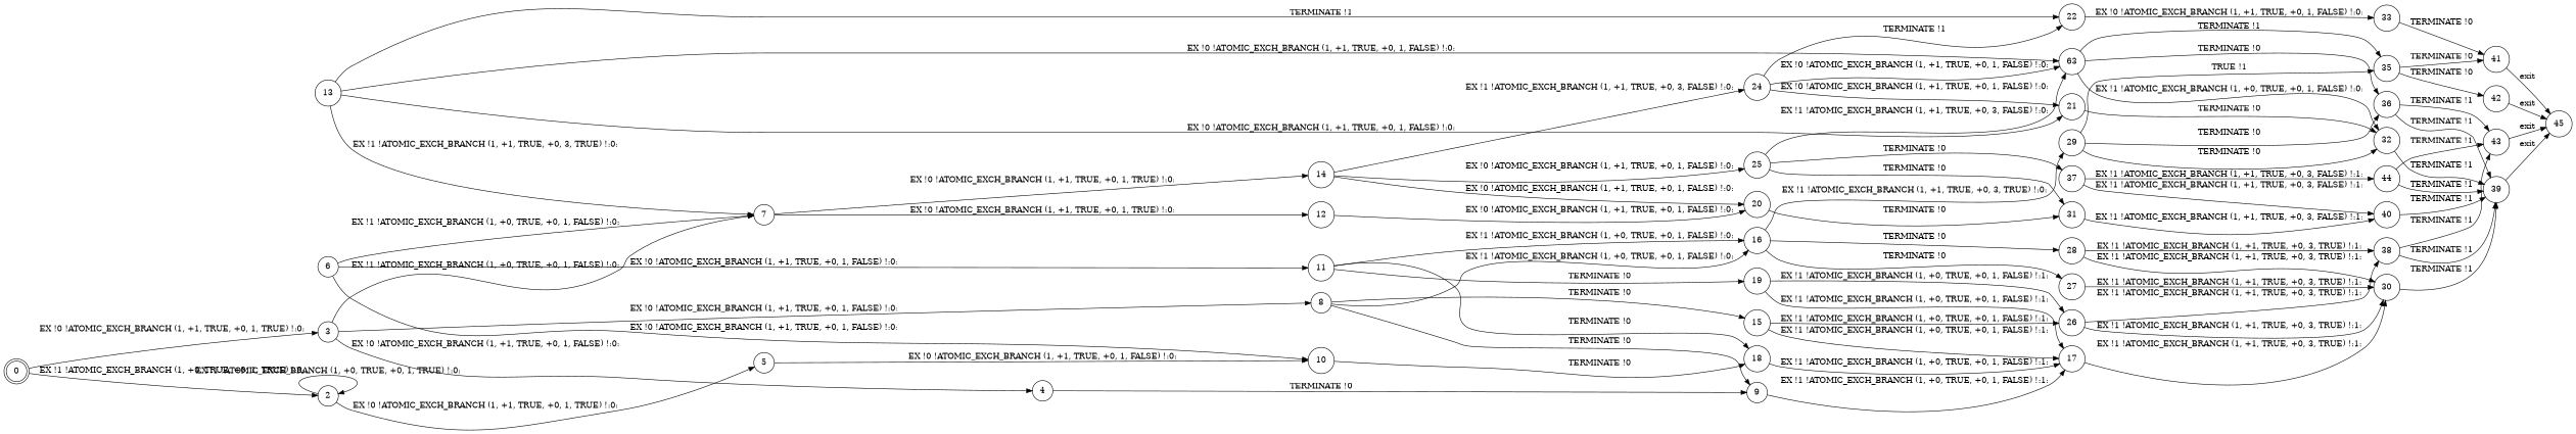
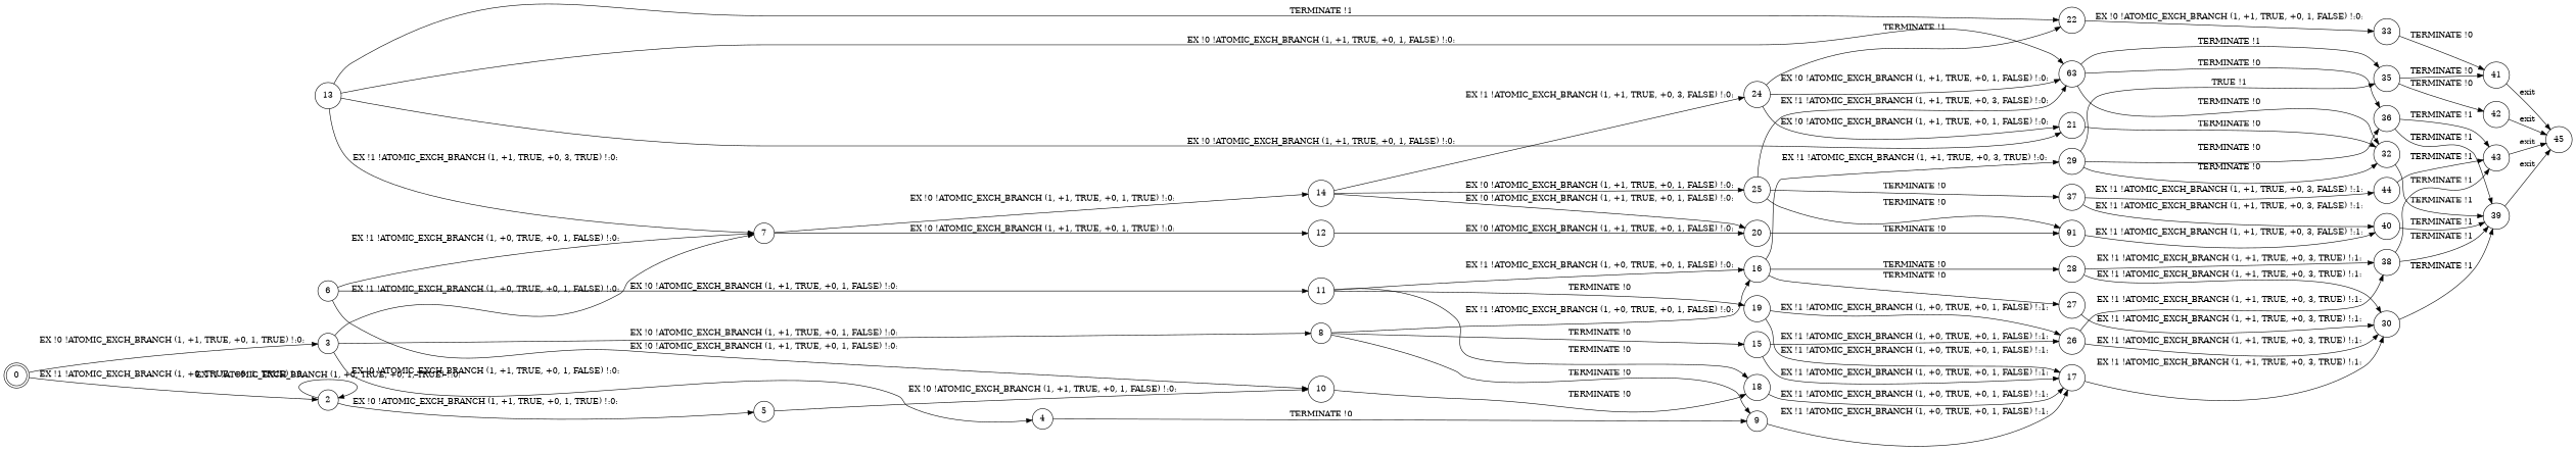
  digraph {
    rankdir=LR
    node [shape=circle]
    0 [peripheries=2]
    2
    3
    5
    4
    7
    8
    9
    10
    6
    11
    12
    14
    15
    16
    17
    18
    19
    20
    13
    21
    22
    n23 [label=63]
    24
    25
    26
    27
    28
    29
    30
-   31
+   31 [label=91]
    32
    33
    35
    36
    37
    38
    39
    40
    41
    42
    43
    44
    45
    0 -> 2 [label="EX !1 !ATOMIC_EXCH_BRANCH (1, +0, TRUE, +0, 1, TRUE) !:0:"]
    0 -> 3 [label="EX !0 !ATOMIC_EXCH_BRANCH (1, +1, TRUE, +0, 1, TRUE) !:0:"]
    2 -> 2 [label="EX !1 !ATOMIC_EXCH_BRANCH (1, +0, TRUE, +0, 1, TRUE) !:0:"]
    2 -> 5 [label="EX !0 !ATOMIC_EXCH_BRANCH (1, +1, TRUE, +0, 1, TRUE) !:0:"]
    3 -> 4 [label="EX !0 !ATOMIC_EXCH_BRANCH (1, +1, TRUE, +0, 1, FALSE) !:0:"]
    3 -> 7 [label="EX !1 !ATOMIC_EXCH_BRANCH (1, +0, TRUE, +0, 1, FALSE) !:0:"]
    3 -> 8 [label="EX !0 !ATOMIC_EXCH_BRANCH (1, +1, TRUE, +0, 1, FALSE) !:0:"]
    5 -> 10 [label="EX !0 !ATOMIC_EXCH_BRANCH (1, +1, TRUE, +0, 1, FALSE) !:0:"]
    4 -> 9 [label="TERMINATE !0"]
    7 -> 12 [label="EX !0 !ATOMIC_EXCH_BRANCH (1, +1, TRUE, +0, 1, TRUE) !:0:"]
    7 -> 14 [label="EX !0 !ATOMIC_EXCH_BRANCH (1, +1, TRUE, +0, 1, TRUE) !:0:"]
    8 -> 9 [label="TERMINATE !0"]
    8 -> 15 [label="TERMINATE !0"]
    8 -> 16 [label="EX !1 !ATOMIC_EXCH_BRANCH (1, +0, TRUE, +0, 1, FALSE) !:0:"]
    9 -> 17 [label="EX !1 !ATOMIC_EXCH_BRANCH (1, +0, TRUE, +0, 1, FALSE) !:1:"]
    10 -> 18 [label="TERMINATE !0"]
    6 -> 7 [label="EX !1 !ATOMIC_EXCH_BRANCH (1, +0, TRUE, +0, 1, FALSE) !:0:"]
    6 -> 10 [label="EX !0 !ATOMIC_EXCH_BRANCH (1, +1, TRUE, +0, 1, FALSE) !:0:"]
    6 -> 11 [label="EX !0 !ATOMIC_EXCH_BRANCH (1, +1, TRUE, +0, 1, FALSE) !:0:"]
    11 -> 16 [label="EX !1 !ATOMIC_EXCH_BRANCH (1, +0, TRUE, +0, 1, FALSE) !:0:"]
    11 -> 18 [label="TERMINATE !0"]
    11 -> 19 [label="TERMINATE !0"]
    12 -> 20 [label="EX !0 !ATOMIC_EXCH_BRANCH (1, +1, TRUE, +0, 1, FALSE) !:0:"]
    14 -> 20 [label="EX !0 !ATOMIC_EXCH_BRANCH (1, +1, TRUE, +0, 1, FALSE) !:0:"]
    14 -> 24 [label="EX !1 !ATOMIC_EXCH_BRANCH (1, +1, TRUE, +0, 3, FALSE) !:0:"]
    14 -> 25 [label="EX !0 !ATOMIC_EXCH_BRANCH (1, +1, TRUE, +0, 1, FALSE) !:0:"]
    15 -> 17 [label="EX !1 !ATOMIC_EXCH_BRANCH (1, +0, TRUE, +0, 1, FALSE) !:1:"]
    15 -> 26 [label="EX !1 !ATOMIC_EXCH_BRANCH (1, +0, TRUE, +0, 1, FALSE) !:1:"]
    16 -> 27 [label="TERMINATE !0"]
    16 -> 28 [label="TERMINATE !0"]
    16 -> 29 [label="EX !1 !ATOMIC_EXCH_BRANCH (1, +1, TRUE, +0, 3, TRUE) !:0:"]
    17 -> 30 [label="EX !1 !ATOMIC_EXCH_BRANCH (1, +1, TRUE, +0, 3, TRUE) !:1:"]
    18 -> 17 [label="EX !1 !ATOMIC_EXCH_BRANCH (1, +0, TRUE, +0, 1, FALSE) !:1:"]
    19 -> 17 [label="EX !1 !ATOMIC_EXCH_BRANCH (1, +0, TRUE, +0, 1, FALSE) !:1:"]
    19 -> 26 [label="EX !1 !ATOMIC_EXCH_BRANCH (1, +0, TRUE, +0, 1, FALSE) !:1:"]
    20 -> 31 [label="TERMINATE !0"]
    13 -> 7 [label="EX !1 !ATOMIC_EXCH_BRANCH (1, +1, TRUE, +0, 3, TRUE) !:0:"]
    13 -> 21 [label="EX !0 !ATOMIC_EXCH_BRANCH (1, +1, TRUE, +0, 1, FALSE) !:0:"]
    13 -> 22 [label="TERMINATE !1"]
    13 -> n23 [label="EX !0 !ATOMIC_EXCH_BRANCH (1, +1, TRUE, +0, 1, FALSE) !:0:"]
    21 -> 32 [label="TERMINATE !0"]
    22 -> 33 [label="EX !0 !ATOMIC_EXCH_BRANCH (1, +1, TRUE, +0, 1, FALSE) !:0:"]
-   n23 -> 32 [label="EX !1 !ATOMIC_EXCH_BRANCH (1, +0, TRUE, +0, 1, FALSE) !:0:"]
+   n23 -> 32 [label="TERMINATE !0"]
    n23 -> 35 [label="TERMINATE !1"]
    n23 -> 36 [label="TERMINATE !0"]
    24 -> 21 [label="EX !0 !ATOMIC_EXCH_BRANCH (1, +1, TRUE, +0, 1, FALSE) !:0:"]
    24 -> 22 [label="TERMINATE !1"]
    24 -> n23 [label="EX !0 !ATOMIC_EXCH_BRANCH (1, +1, TRUE, +0, 1, FALSE) !:0:"]
    25 -> n23 [label="EX !1 !ATOMIC_EXCH_BRANCH (1, +1, TRUE, +0, 3, FALSE) !:0:"]
    25 -> 31 [label="TERMINATE !0"]
    25 -> 37 [label="TERMINATE !0"]
    26 -> 30 [label="EX !1 !ATOMIC_EXCH_BRANCH (1, +1, TRUE, +0, 3, TRUE) !:1:"]
    26 -> 38 [label="EX !1 !ATOMIC_EXCH_BRANCH (1, +1, TRUE, +0, 3, TRUE) !:1:"]
    27 -> 30 [label="EX !1 !ATOMIC_EXCH_BRANCH (1, +1, TRUE, +0, 3, TRUE) !:1:"]
    28 -> 30 [label="EX !1 !ATOMIC_EXCH_BRANCH (1, +1, TRUE, +0, 3, TRUE) !:1:"]
    28 -> 38 [label="EX !1 !ATOMIC_EXCH_BRANCH (1, +1, TRUE, +0, 3, TRUE) !:1:"]
    29 -> 32 [label="TERMINATE !0"]
    29 -> 35 [label="TRUE !1"]
    29 -> 36 [label="TERMINATE !0"]
    30 -> 39 [label="TERMINATE !1"]
    31 -> 40 [label="EX !1 !ATOMIC_EXCH_BRANCH (1, +1, TRUE, +0, 3, FALSE) !:1:"]
    32 -> 39 [label="TERMINATE !1"]
    33 -> 41 [label="TERMINATE !0"]
    35 -> 41 [label="TERMINATE !0"]
    35 -> 42 [label="TERMINATE !0"]
    36 -> 39 [label="TERMINATE !1"]
    36 -> 43 [label="TERMINATE !1"]
    37 -> 40 [label="EX !1 !ATOMIC_EXCH_BRANCH (1, +1, TRUE, +0, 3, FALSE) !:1:"]
    37 -> 44 [label="EX !1 !ATOMIC_EXCH_BRANCH (1, +1, TRUE, +0, 3, FALSE) !:1:"]
    38 -> 39 [label="TERMINATE !1"]
    38 -> 43 [label="TERMINATE !1"]
    39 -> 45 [label=exit]
    40 -> 39 [label="TERMINATE !1"]
    41 -> 45 [label=exit]
    42 -> 45 [label=exit]
    43 -> 45 [label=exit]
-   44 -> 39 [label="TERMINATE !1"]
    44 -> 43 [label="TERMINATE !1"]
  }
